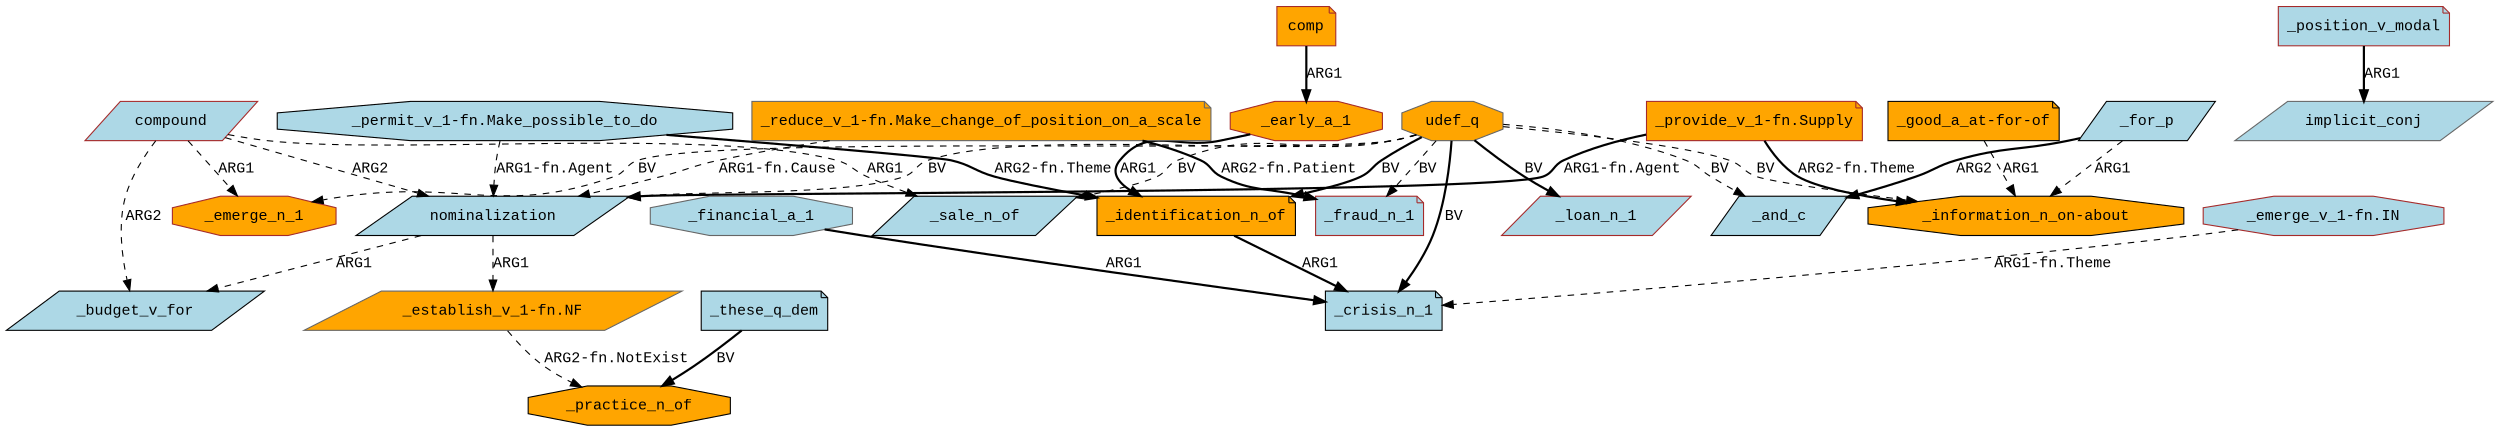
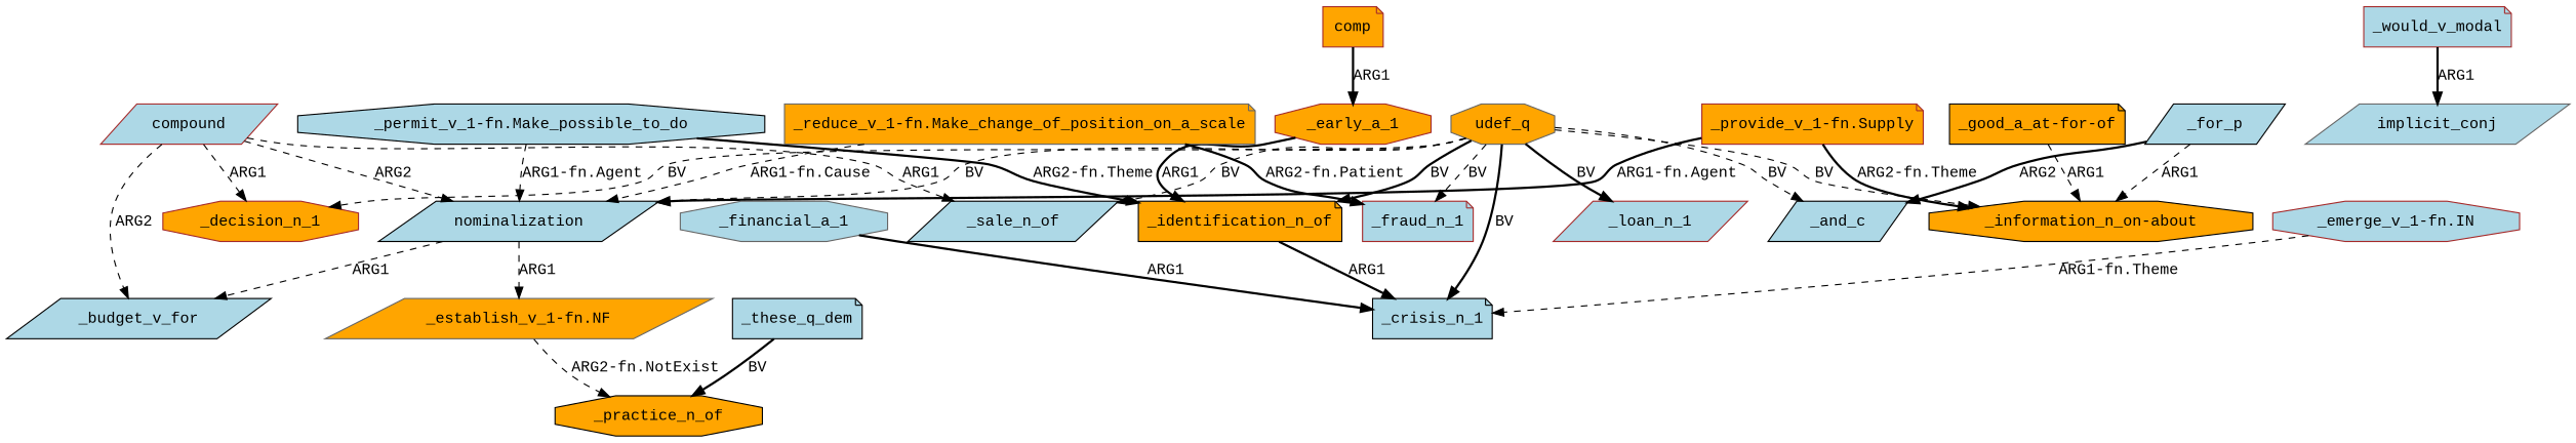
  digraph {
    fontname="Liberation Mono"
    node [color=black fillcolor=lightblue fontname="Liberation Mono" shape=parallelogram style=filled]
    edge [fontname="Liberation Mono" style=dashed]
    compound [color=brown]
-   _decision_n_1 [color=brown fillcolor=orange shape=octagon label=_emerge_n_1]
+   _decision_n_1 [color=brown fillcolor=orange shape=octagon]
    nominalization
    _sale_n_of
    _budget_v_for
    "_establish_v_1-fn.NF" [color=gray40 fillcolor=orange]
    _loan_n_1 [color=brown]
    _early_a_1 [color=brown fillcolor=orange shape=octagon]
    _identification_n_of [fillcolor=orange shape=note]
    _crisis_n_1 [shape=note]
    comp [color=brown fillcolor=orange shape=note]
    "_good_a_at-for-of" [fillcolor=orange shape=note]
    "_information_n_on-about" [fillcolor=orange shape=octagon]
    _practice_n_of [fillcolor=orange shape=octagon]
    "_permit_v_1-fn.Make_possible_to_do" [shape=octagon]
    udef_q [color=gray40 fillcolor=orange shape=octagon]
    _and_c
    _fraud_n_1 [color=brown shape=note]
-   _would_v_modal [color=brown shape=note label=_position_v_modal]
+   _would_v_modal [color=brown shape=note]
    implicit_conj [color=gray40]
    _for_p
    n22 [color=gray40 fillcolor=orange label="_reduce_v_1-fn.Make_change_of_position_on_a_scale" shape=note]
    "_provide_v_1-fn.Supply" [color=brown fillcolor=orange shape=note]
    "_emerge_v_1-fn.IN" [color=brown shape=octagon]
    _these_q_dem [shape=note]
    _financial_a_1 [color=gray40 shape=octagon]
    compound -> _decision_n_1 [label=ARG1]
    compound -> nominalization [label=ARG2]
    compound -> _sale_n_of [label=ARG1]
    compound -> _budget_v_for [label=ARG2]
    nominalization -> _budget_v_for [label=ARG1]
    nominalization -> "_establish_v_1-fn.NF" [label=ARG1]
    "_establish_v_1-fn.NF" -> _practice_n_of [label="ARG2-fn.NotExist"]
    _early_a_1 -> _identification_n_of [label=ARG1 style=bold]
    _identification_n_of -> _crisis_n_1 [label=ARG1 style=bold]
    comp -> _early_a_1 [label=ARG1 style=bold]
    "_good_a_at-for-of" -> "_information_n_on-about" [label=ARG1]
    "_permit_v_1-fn.Make_possible_to_do" -> nominalization [label="ARG1-fn.Agent"]
    "_permit_v_1-fn.Make_possible_to_do" -> _identification_n_of [label="ARG2-fn.Theme" style=bold]
    udef_q -> _decision_n_1 [label=BV]
    udef_q -> nominalization [label=BV]
    udef_q -> _sale_n_of [label=BV]
    udef_q -> _loan_n_1 [label=BV style=bold]
    udef_q -> _identification_n_of [label=BV style=bold]
    udef_q -> _crisis_n_1 [label=BV style=bold]
    udef_q -> "_information_n_on-about" [label=BV]
    udef_q -> _and_c [label=BV]
    udef_q -> _fraud_n_1 [label=BV]
    _would_v_modal -> implicit_conj [label=ARG1 style=bold]
    _for_p -> "_information_n_on-about" [label=ARG1]
    _for_p -> _and_c [label=ARG2 style=bold]
    n22 -> nominalization [label="ARG1-fn.Cause"]
    n22 -> _fraud_n_1 [label="ARG2-fn.Patient" style=bold]
    "_provide_v_1-fn.Supply" -> nominalization [label="ARG1-fn.Agent" style=bold]
    "_provide_v_1-fn.Supply" -> "_information_n_on-about" [label="ARG2-fn.Theme" style=bold]
    "_emerge_v_1-fn.IN" -> _crisis_n_1 [label="ARG1-fn.Theme"]
    _these_q_dem -> _practice_n_of [label=BV style=bold]
    _financial_a_1 -> _crisis_n_1 [label=ARG1 style=bold]
  }
